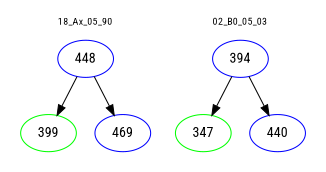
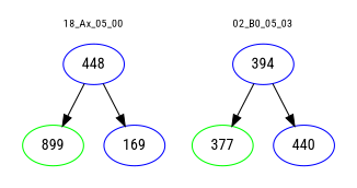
  digraph {
    fontname="Roboto Condensed"
    node [color=blue fontname="Roboto Condensed"]
    edge [color=black fontname="Roboto Condensed"]
    n1 [label=448]
-   n2 [color=green label=399]
-   n3 [label=469]
+   n2 [color=green label=899]
+   n3 [label=169]
    n4 [label=394]
-   n5 [color=green label=347]
+   n5 [color=green label=377]
    n6 [label=440]
    subgraph cluster_1 {
      color=white
      fontsize=10
-     label="18_Ax_05_90"
+     label="18_Ax_05_00"
      n1
      n2
      n3
    }
    subgraph cluster_2 {
      color=white
      fontsize=10
      label="02_B0_05_03"
      n4
      n5
      n6
    }
    n1 -> n2
    n1 -> n3
    n4 -> n5
    n4 -> n6
  }
